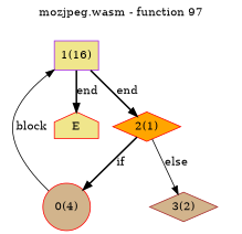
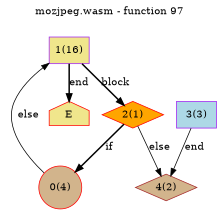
  digraph {
    label="mozjpeg.wasm - function 97"
    labelfontcolor=black
    labelfontname=Helvetica
    labelfontsize=16
    labelloc=t
    node [color=red fillcolor=khaki shape=box style=filled fontcolor=black]
    edge [style=solid]
    E [shape=house fontcolor=""]
    n2 [fillcolor=tan label="0(4)" shape=circle]
    n3 [color=purple label="1(16)"]
    n4 [fillcolor=orange label="2(1)" shape=diamond]
-   n5 [color=brown fillcolor=tan label="3(2)" shape=diamond]
-   n2 -> n3 [label=block]
+   n5 [color=brown fillcolor=tan label="4(2)" shape=diamond]
+   n6 [color=purple fillcolor=lightblue label="3(3)"]
+   n2 -> n3 [label=else]
    n3 -> E [label=end style=bold]
-   n3 -> n4 [label=end style=bold]
+   n3 -> n4 [label=block style=bold]
    n4 -> n2 [label=if style=bold]
    n4 -> n5 [label=else]
+   n6 -> n5 [label=end]
  }
